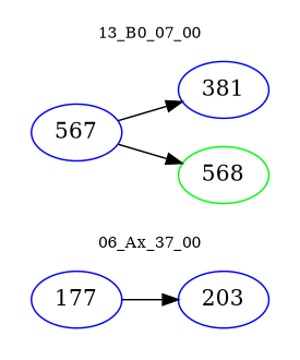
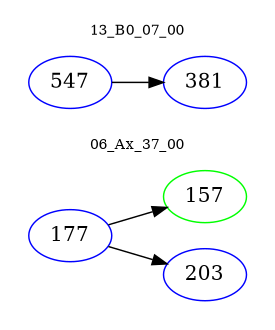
  digraph {
    rankdir=LR
    node [color=blue]
    edge [color=black]
    n1 [label=177]
    n2 [label=203]
-   n4 [label=567]
-   n5 [color=green label=568]
+   n3 [color=green label=157]
+   n4 [label=547]
    n6 [label=381]
    subgraph cluster_1 {
      color=white
      fontsize=10
      label="06_Ax_37_00"
      n1
      n2
+     n3
    }
    subgraph cluster_2 {
      color=white
      fontsize=10
      label="13_B0_07_00"
      n4
-     n5
      n6
    }
    n1 -> n2
-   n4 -> n5
+   n1 -> n3
    n4 -> n6
  }
